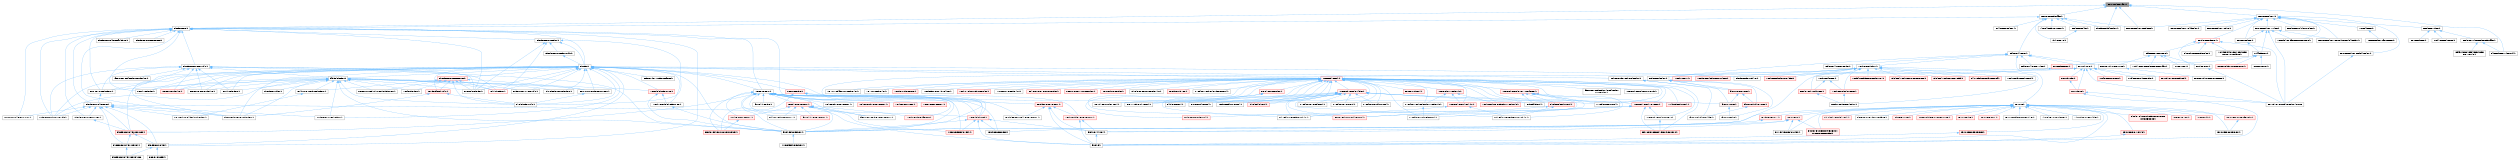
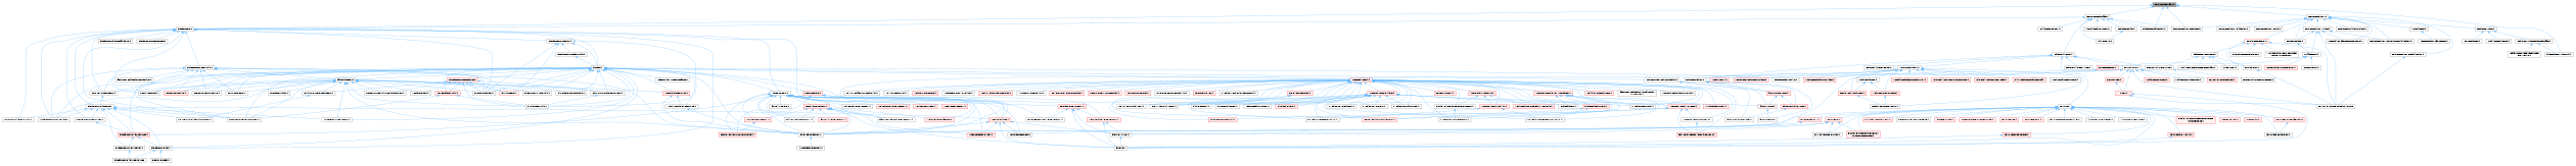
  digraph {
    node [color=grey40 fillcolor=white fontname=Helvetica fontsize=10 shape=box style=filled]
    edge [color=steelblue1 dir=back fontname=Helvetica fontsize=10 labelfontname=Helvetica labelfontsize=10 style=solid]
    n1 [color=gray40 fillcolor=grey60 fontcolor=black height=0.2 label="CompositeBuffer.h" width=0.4]
    n2 [height=0.2 label="CompactBinary.h" width=0.4]
    n3 [height=0.2 label="CompactBinaryPackage.h" width=0.4]
    n4 [height=0.2 label="FilePackageWriterUtil.h" width=0.4]
    n5 [height=0.2 label="CompressedBuffer.h" width=0.4]
    n6 [height=0.2 label="ShaderCore.h" width=0.4]
    n7 [height=0.2 label="ShaderSerialization.h" width=0.4]
    n8 [height=0.2 label="CompactBinaryContainerSerialization.h" width=0.4]
    n9 [height=0.2 label="CompactBinarySerialization.h" width=0.4]
    n10 [height=0.2 label="CompactBinaryValidation.h" width=0.4]
    n11 [height=0.2 label="CompactBinaryValue.h" width=0.4]
    n12 [height=0.2 label="CompactBinaryWriter.h" width=0.4]
    n13 [height=0.2 label="MaterialKeyGeneratorContext.h" width=0.4]
    n14 [height=0.2 label="StructuredLog.h" width=0.4]
    n15 [color=red height=0.2 label="CookDependency.h" width=0.4]
    n16 [height=0.2 label="CookDeterminismHelper.h" width=0.4]
    n17 [height=0.2 label="MPCollector.h" width=0.4]
    n18 [height=0.2 label="PackageWriter.h" width=0.4]
    n19 [height=0.2 label="BulkDataRegistry.h" width=0.4]
    n20 [height=0.2 label="EditorBulkData.h" width=0.4]
    n21 [height=0.2 label="LinkerSave.h" width=0.4]
    n22 [height=0.2 label="PackageTrailer.h" width=0.4]
    n23 [height=0.2 label="VirtualizationSystem.h" width=0.4]
    n24 [height=0.2 label="EngineSharedPCH.h" width=0.4]
    n25 [height=0.2 label="ClearReplacementShaders.h" width=0.4]
    n26 [height=0.2 label="CopyTextureShaders.h" width=0.4]
    n27 [height=0.2 label="CrossCompilerCommon.h" width=0.4]
    n28 [height=0.2 label="OneColorShader.h" width=0.4]
    n29 [height=0.2 label="ResolveShader.h" width=0.4]
    n30 [height=0.2 label="Shader.h" width=0.4]
    n31 [height=0.2 label="UpdateDescriptorHandle.h" width=0.4]
    n32 [height=0.2 label="ShaderCompiler.h" width=0.4]
    n33 [height=0.2 label="VertexFactory.h" width=0.4]
    n34 [height=0.2 label="ShaderCompilerCore.h" width=0.4]
    n35 [height=0.2 label="ShaderPreprocessTypes.h" width=0.4]
    n36 [height=0.2 label="ShaderCompilerDefinitions.h" width=0.4]
    n37 [height=0.2 label="ShaderParameterParser.h" width=0.4]
    n38 [height=0.2 label="ShaderParameterUtils.h" width=0.4]
    n39 [height=0.2 label="ShaderPermutation.h" width=0.4]
    n40 [height=0.2 label="SoundWaveLoadingBehavior.cpp" width=0.4]
    n41 [height=0.2 label="UnifiedError.h" width=0.4]
    n42 [height=0.2 label="BlueprintDependencies.h" width=0.4]
    n43 [height=0.2 label="CookEvents.h" width=0.4]
    n44 [height=0.2 label="ObjectSaveContext.h" width=0.4]
    n45 [height=0.2 label="WorldPartitionCookPackage\lContextInterface.h" width=0.4]
    n46 [height=0.2 label="AssetRegistryGenerator.h" width=0.4]
    n47 [height=0.2 label="ArchiveStackTrace.h" width=0.4]
    n48 [height=0.2 label="PackageWriterToSharedBuffer.h" width=0.4]
    n49 [height=0.2 label="SavePackage.h" width=0.4]
    n50 [color=red fillcolor="#FFF0F0" height=0.2 label="CoreDelegates.h" width=0.4]
    n51 [height=0.2 label="IoStatusError.h" width=0.4]
    n52 [color=red fillcolor="#FFF0F0" height=0.2 label="StreamableManagerError.h" width=0.4]
    n53 [height=0.2 label="ShaderCodeArchive.h" width=0.4]
    n54 [height=0.2 label="ArchiveSavePackageDataBuffer.h" width=0.4]
    n55 [height=0.2 label="HLODActor.h" width=0.4]
    n56 [height=0.2 label="SparseVolumeTexture.h" width=0.4]
    n57 [height=0.2 label="SparseVolumeTextureData.h" width=0.4]
    n58 [height=0.2 label="DefaultCookedFilePackage\lDDynamic.h" width=0.4]
    n59 [height=0.2 label="EditorBulkDataReader.h" width=0.4]
    n60 [height=0.2 label="EditorBulkDataWriter.h" width=0.4]
    n61 [height=0.2 label="HairDescription.h" width=0.4]
    n62 [height=0.2 label="MeshDescription.h" width=0.4]
    n63 [height=0.2 label="SoundWave.h" width=0.4]
    n64 [height=0.2 label="Texture.h" width=0.4]
    n65 [fillcolor="#FFF0F0" height=0.2 label="GroomAsset.h" width=0.4]
    n66 [height=0.2 label="GroomCache.h" width=0.4]
    n67 [color=red fillcolor="#FFF0F0" height=0.2 label="GroomBindingAsset.h" width=0.4]
    n68 [color=red fillcolor="#FFF0F0" height=0.2 label="GroomResources.h" width=0.4]
    n69 [height=0.2 label="MeshAttributePaintTool.h" width=0.4]
    n70 [height=0.2 label="MeshAttributes.h" width=0.4]
    n71 [color=red fillcolor="#FFF0F0" height=0.2 label="MeshDescriptionBase.h" width=0.4]
    n72 [height=0.2 label="StaticMeshDescription.h" width=0.4]
    n73 [color=red fillcolor="#FFF0F0" height=0.2 label="StaticMeshAttributes.h" width=0.4]
    n74 [color=red fillcolor="#FFF0F0" height=0.2 label="MeshAutoUV.h" width=0.4]
    n75 [color=red fillcolor="#FFF0F0" height=0.2 label="MeshDescriptionCommitter.h" width=0.4]
    n76 [color=red fillcolor="#FFF0F0" height=0.2 label="MeshDescriptionProvider.h" width=0.4]
    n77 [color=red fillcolor="#FFF0F0" height=0.2 label="ModelingObjectsCreationAPI.h" width=0.4]
    n78 [color=red fillcolor="#FFF0F0" height=0.2 label="SkeletalMeshLODImporterData.h" width=0.4]
    n79 [color=red fillcolor="#FFF0F0" height=0.2 label="SkeletalMeshSourceModel.h" width=0.4]
    n80 [color=red fillcolor="#FFF0F0" height=0.2 label="SkinWeightsAttributesRef.h" width=0.4]
    n81 [color=red fillcolor="#FFF0F0" height=0.2 label="AudioDecompress.h" width=0.4]
    n82 [height=0.2 label="AudioStreamingCache.h" width=0.4]
    n83 [height=0.2 label="EngineMinimal.h" width=0.4]
-   n84 [color=red fillcolor="#FFF0F0" height=0.2 label="SoundCue.h" width=0.4]
+   n84 [color=red fillcolor="#FFF0F0" height=0.2 label="Types.h" width=0.4]
    n85 [color=red fillcolor="#FFF0F0" height=0.2 label="SoundNode.h" width=0.4]
    n86 [color=red fillcolor="#FFF0F0" height=0.2 label="SoundWaveProcedural.h" width=0.4]
    n87 [height=0.2 label="Engine.h" width=0.4]
    n88 [height=0.2 label="CurveLinearColorAtlas.h" width=0.4]
    n89 [color=red fillcolor="#FFF0F0" height=0.2 label="DisplayClusterConfiguration\lTypes_PostRender.h" width=0.4]
    n90 [color=red fillcolor="#FFF0F0" height=0.2 label="DisplayClusterShaderParameters\l_ShaderCore.h" width=0.4]
    n91 [color=red fillcolor="#FFF0F0" height=0.2 label="IStereoLayers.h" width=0.4]
    n92 [color=red fillcolor="#FFF0F0" height=0.2 label="ImageUtils.h" width=0.4]
    n93 [color=red fillcolor="#FFF0F0" height=0.2 label="LandscapeProxy.h" width=0.4]
    n94 [color=red fillcolor="#FFF0F0" height=0.2 label="PhysicalMaterialMask.h" width=0.4]
    n95 [height=0.2 label="SlateTextureAtlasInterface.h" width=0.4]
    n96 [color=red fillcolor="#FFF0F0" height=0.2 label="SlateTextures.h" width=0.4]
    n97 [color=red fillcolor="#FFF0F0" height=0.2 label="StreamableTextureResource.h" width=0.4]
    n98 [color=red fillcolor="#FFF0F0" height=0.2 label="Texture2D.h" width=0.4]
    n99 [color=red fillcolor="#FFF0F0" height=0.2 label="Texture2DDynamic.h" width=0.4]
    n100 [color=red fillcolor="#FFF0F0" height=0.2 label="TextureCube.h" width=0.4]
    n101 [height=0.2 label="TextureExporterDDS.h" width=0.4]
    n102 [color=red fillcolor="#FFF0F0" height=0.2 label="TextureExporterGeneric.h" width=0.4]
    n103 [color=red fillcolor="#FFF0F0" height=0.2 label="TextureFactory.h" width=0.4]
    n104 [height=0.2 label="TextureReferenceResolver.h" width=0.4]
    n105 [color=red fillcolor="#FFF0F0" height=0.2 label="TextureRenderTarget.h" width=0.4]
    n106 [height=0.2 label="VirtualTextureAdapter.h" width=0.4]
    n107 [height=0.2 label="VirtualTextureBuilder.h" width=0.4]
    n108 [height=0.2 label="GroomBindingBuilder.h" width=0.4]
    n109 [height=0.2 label="UnrealEdSharedPCH.h" width=0.4]
    n110 [height=0.2 label="LandscapeRender.h" width=0.4]
    n111 [color=red height=0.2 label="BinkShaders.h" width=0.4]
    n112 [height=0.2 label="CommonRenderResources.h" width=0.4]
    n113 [height=0.2 label="PixelShaderUtils.h" width=0.4]
    n114 [height=0.2 label="CubemapUnwrapUtils.h" width=0.4]
    n115 [height=0.2 label="DebugViewModeInterface.h" width=0.4]
    n116 [height=0.2 label="GlobalShader.h" width=0.4]
    n117 [color=red fillcolor="#FFF0F0" height=0.2 label="MaterialShaderType.h" width=0.4]
    n118 [height=0.2 label="MeshMaterialShaderType.h" width=0.4]
    n119 [height=0.2 label="OculusShaders.h" width=0.4]
    n120 [color=red fillcolor="#FFF0F0" height=0.2 label="ScreenRendering.h" width=0.4]
    n121 [height=0.2 label="SimpleElementShaders.h" width=0.4]
    n122 [height=0.2 label="StereoLayerRendering.h" width=0.4]
    n123 [height=0.2 label="UpdateTextureShaders.h" width=0.4]
    n124 [height=0.2 label="HairStrandsMeshProjection.h" width=0.4]
    n125 [color=red fillcolor="#FFF0F0" height=0.2 label="InteractiveTool.h" width=0.4]
    n126 [color=red fillcolor="#FFF0F0" height=0.2 label="MaterialShared.h" width=0.4]
    n127 [color=red fillcolor="#FFF0F0" height=0.2 label="PSOPrecache.h" width=0.4]
    n128 [color=red fillcolor="#FFF0F0" height=0.2 label="RenderGraphUtils.h" width=0.4]
    n129 [color=red fillcolor="#FFF0F0" height=0.2 label="ShaderCompilerJobTypes.h" width=0.4]
    n130 [color=red fillcolor="#FFF0F0" height=0.2 label="ShaderParameterStruct.h" width=0.4]
    n131 [height=0.2 label="ODSCManager.h" width=0.4]
    n132 [height=0.2 label="ShaderCompilerInternal.cpp" width=0.4]
    n133 [color=red fillcolor="#FFF0F0" height=0.2 label="InstancedStaticMesh.h" width=0.4]
    n134 [color=red fillcolor="#FFF0F0" height=0.2 label="StaticMeshComponentHelper.h" width=0.4]
    n135 [height=0.2 label="GPUSkinCache.h" width=0.4]
    n136 [color=red fillcolor="#FFF0F0" height=0.2 label="GPUSkinVertexFactory.h" width=0.4]
    n137 [height=0.2 label="GeometryCacheVertexFactory.h" width=0.4]
    n138 [height=0.2 label="HairCardsVertexFactory.h" width=0.4]
    n139 [color=red fillcolor="#FFF0F0" height=0.2 label="HairStrandsVertexFactory.h" width=0.4]
    n140 [color=red fillcolor="#FFF0F0" height=0.2 label="LocalVertexFactory.h" width=0.4]
    n141 [color=red fillcolor="#FFF0F0" height=0.2 label="MeshRenderBufferSet.h" width=0.4]
    n142 [color=red fillcolor="#FFF0F0" height=0.2 label="NaniteVertexFactory.h" width=0.4]
    n143 [height=0.2 label="SplineMeshSceneProxy.h" width=0.4]
    n144 [color=red fillcolor="#FFF0F0" height=0.2 label="MeshParticleVertexFactory.h" width=0.4]
    n145 [color=red fillcolor="#FFF0F0" height=0.2 label="NaniteResources.h" width=0.4]
    n146 [height=0.2 label="ParticleBeamTrailVertexFactory.h" width=0.4]
    n147 [color=red fillcolor="#FFF0F0" height=0.2 label="ParticleVertexFactory.h" width=0.4]
    n148 [color=red fillcolor="#FFF0F0" height=0.2 label="WaterVertexFactory.h" width=0.4]
    n149 [height=0.2 label="RayTracingValidationShaders.h" width=0.4]
    n150 [height=0.2 label="ShaderCompilerInternal.h" width=0.4]
    n151 [height=0.2 label="GeometryCollectionRendering.h" width=0.4]
    n152 [height=0.2 label="ShaderPermutationUtils.h" width=0.4]
    n153 [height=0.2 label="BuiltInRayTracingShaders.h" width=0.4]
    n154 [height=0.2 label="MediaShaders.h" width=0.4]
    n155 [height=0.2 label="PrecomputedVolumetricLightmap.h" width=0.4]
    n156 [height=0.2 label="ShaderBundles.h" width=0.4]
    n157 [color=red fillcolor="#FFF0F0" height=0.2 label="BaseBrushTool.h" width=0.4]
    n158 [color=red fillcolor="#FFF0F0" height=0.2 label="BaseMeshFromSplinesTool.h" width=0.4]
    n159 [height=0.2 label="ClickDragTool.h" width=0.4]
+   n160 [color=red fillcolor="#FFF0F0" height=0.2 label="CollisionPropertySets.h" width=0.4]
    n161 [height=0.2 label="CubeGridTool.h" width=0.4]
    n162 [height=0.2 label="DrawAndRevolveTool.h" width=0.4]
    n163 [color=red fillcolor="#FFF0F0" height=0.2 label="EdModeInteractiveToolsContext.h" width=0.4]
    n164 [height=0.2 label="ExtractSplineTool.h" width=0.4]
    n165 [height=0.2 label="GeometrySelectionVisualization\lProperties.h" width=0.4]
    n166 [color=red fillcolor="#FFF0F0" height=0.2 label="InteractionMechanic.h" width=0.4]
    n167 [color=red fillcolor="#FFF0F0" height=0.2 label="InteractiveToolActivity.h" width=0.4]
    n168 [height=0.2 label="PolyEditInsertEdgeActivity.h" width=0.4]
    n169 [height=0.2 label="PolyEditInsertEdgeLoopActivity.h" width=0.4]
    n170 [color=red fillcolor="#FFF0F0" height=0.2 label="MeshTopologySelectionMechanic.h" width=0.4]
-   n171 [height=0.2 label="UVEditorMeshSelectionMechanic.h" width=0.4]
+   n171 [height=0.2 label="DisplayClusterShaderParameters.h" width=0.4]
    n172 [height=0.2 label="UVEditorBrushSelectTool.h" width=0.4]
    n173 [color=red fillcolor="#FFF0F0" height=0.2 label="InteractiveToolBuilder.h" width=0.4]
    n174 [color=red fillcolor="#FFF0F0" height=0.2 label="InteractiveToolManager.h" width=0.4]
    n175 [height=0.2 label="InteractiveToolsContext.h" width=0.4]
    n176 [color=red fillcolor="#FFF0F0" height=0.2 label="ToolSceneQueriesUtil.h" width=0.4]
    n177 [height=0.2 label="LatticeDeformerTool.h" width=0.4]
    n178 [color=red fillcolor="#FFF0F0" height=0.2 label="SingleClickTool.h" width=0.4]
    n179 [height=0.2 label="UVEditorLayerEditTool.h" width=0.4]
    n180 [height=0.2 label="UVEditorLayoutTool.h" width=0.4]
    n181 [height=0.2 label="UVEditorSeamTool.h" width=0.4]
    n182 [height=0.2 label="UVEditorTransformTool.h" width=0.4]
    n183 [color=red fillcolor="#FFF0F0" height=0.2 label="InteractiveToolQueryInterfaces.h" width=0.4]
    n184 [color=red fillcolor="#FFF0F0" height=0.2 label="MultiSelectionTool.h" width=0.4]
    n185 [color=red fillcolor="#FFF0F0" height=0.2 label="SingleSelectionTool.h" width=0.4]
    n186 [height=0.2 label="InteractiveToolsCommands.h" width=0.4]
    n187 [height=0.2 label="KeyAsModifierInputBehavior.h" width=0.4]
    n188 [height=0.2 label="KeyInputBehavior.h" width=0.4]
    n189 [color=red fillcolor="#FFF0F0" height=0.2 label="MeshBrushOpBase.h" width=0.4]
    n190 [height=0.2 label="MeshElementsVisualizer.h" width=0.4]
    n191 [color=red fillcolor="#FFF0F0" height=0.2 label="MeshUVChannelProperties.h" width=0.4]
    n192 [height=0.2 label="MouseHoverBehavior.h" width=0.4]
    n193 [color=red fillcolor="#FFF0F0" height=0.2 label="PolygroupLayersProperties.h" width=0.4]
    n194 [color=red fillcolor="#FFF0F0" height=0.2 label="RecomputeUVsProperties.h" width=0.4]
    n195 [color=red fillcolor="#FFF0F0" height=0.2 label="RemeshProperties.h" width=0.4]
    n196 [height=0.2 label="RevolveBoundaryTool.h" width=0.4]
    n197 [color=red fillcolor="#FFF0F0" height=0.2 label="RevolveProperties.h" width=0.4]
    n198 [height=0.2 label="SingleKeyCaptureBehavior.h" width=0.4]
    n199 [color=red fillcolor="#FFF0F0" height=0.2 label="TexelDensityOp.h" width=0.4]
    n200 [height=0.2 label="UVEditorMechanicAdapterTool.h" width=0.4]
    n1 -> n2
    n1 -> n3
    n1 -> n4
    n1 -> n5
    n1 -> n6
    n1 -> n7
    n2 -> n3
    n2 -> n8
    n2 -> n9
    n2 -> n10
    n2 -> n11
    n2 -> n12
    n2 -> n13
    n2 -> n14
    n2 -> n15
    n2 -> n16
    n2 -> n17
    n2 -> n18
    n5 -> n3
    n5 -> n6
    n5 -> n7
    n5 -> n19
    n5 -> n20
    n5 -> n21
    n5 -> n22
    n5 -> n23
    n6 -> n24
    n6 -> n25
    n6 -> n26
    n6 -> n27
    n6 -> n28
    n6 -> n29
    n6 -> n30
    n6 -> n31
    n6 -> n32
    n6 -> n33
    n6 -> n34
    n6 -> n35
    n6 -> n36
    n6 -> n37
    n6 -> n38
    n6 -> n39
    n9 -> n40
    n12 -> n8
    n12 -> n13
    n12 -> n14
    n12 -> n40
    n12 -> n41
    n14 -> n41
    n15 -> n40
    n15 -> n42
    n15 -> n43
    n15 -> n44
    n15 -> n45
    n17 -> n46
    n18 -> n47
    n18 -> n48
    n18 -> n49
    n20 -> n56
    n20 -> n59
    n20 -> n60
    n20 -> n61
    n20 -> n62
    n20 -> n63
    n20 -> n64
    n22 -> n21
    n24 -> n109
    n26 -> n34
    n30 -> n24
    n30 -> n25
    n30 -> n26
    n30 -> n28
    n30 -> n29
    n30 -> n31
    n30 -> n32
    n30 -> n33
    n30 -> n53
    n30 -> n111
    n30 -> n112
    n30 -> n113
    n30 -> n114
    n30 -> n115
    n30 -> n116
    n30 -> n117
    n30 -> n118
    n30 -> n119
    n30 -> n120
    n30 -> n121
    n30 -> n122
    n30 -> n123
    n30 -> n124
    n30 -> n125
    n30 -> n126
    n30 -> n127
    n30 -> n128
    n30 -> n129
    n30 -> n130
    n32 -> n131
    n32 -> n132
    n33 -> n24
    n33 -> n110
    n33 -> n126
    n33 -> n129
    n33 -> n133
    n33 -> n134
    n33 -> n135
    n33 -> n136
    n33 -> n137
    n33 -> n138
    n33 -> n139
    n33 -> n140
    n33 -> n141
    n33 -> n142
    n33 -> n143
    n33 -> n144
    n33 -> n145
    n33 -> n146
    n33 -> n147
    n33 -> n148
    n34 -> n25
    n34 -> n27
    n34 -> n31
    n34 -> n32
    n34 -> n35
    n34 -> n123
    n34 -> n126
    n34 -> n129
    n34 -> n149
    n34 -> n150
    n35 -> n129
    n38 -> n24
    n38 -> n25
    n38 -> n26
    n38 -> n28
    n38 -> n31
    n38 -> n111
    n38 -> n116
    n38 -> n119
    n38 -> n120
    n38 -> n122
    n38 -> n151
    n39 -> n28
    n39 -> n30
    n39 -> n111
    n39 -> n113
    n39 -> n152
    n41 -> n50
    n41 -> n51
    n41 -> n52
    n43 -> n40
    n44 -> n43
    n44 -> n54
    n44 -> n55
    n44 -> n56
    n48 -> n4
    n48 -> n58
    n50 -> n53
    n56 -> n57
    n61 -> n65
    n61 -> n66
    n61 -> n67
    n61 -> n68
    n62 -> n61
    n62 -> n69
    n62 -> n70
    n62 -> n71
    n62 -> n72
    n62 -> n73
    n62 -> n74
    n62 -> n75
    n62 -> n76
    n62 -> n77
    n62 -> n78
    n62 -> n79
    n62 -> n80
    n63 -> n24
    n63 -> n40
    n63 -> n81
    n63 -> n82
    n63 -> n83
    n63 -> n84
    n63 -> n85
    n63 -> n86
    n64 -> n24
    n64 -> n87
    n64 -> n88
    n64 -> n89
    n64 -> n90
    n64 -> n91
    n64 -> n92
    n64 -> n93
    n64 -> n94
    n64 -> n95
    n64 -> n96
    n64 -> n97
    n64 -> n98
    n64 -> n99
    n64 -> n100
    n64 -> n101
    n64 -> n102
    n64 -> n103
    n64 -> n104
    n64 -> n105
    n64 -> n106
    n64 -> n107
    n65 -> n66
    n67 -> n108
    n68 -> n65
    n68 -> n67
    n70 -> n71
    n70 -> n73
    n71 -> n72
    n73 -> n72
    n83 -> n87
    n84 -> n40
    n84 -> n87
    n85 -> n84
    n93 -> n110
    n98 -> n24
    n98 -> n83
    n98 -> n88
    n98 -> n89
    n99 -> n87
    n102 -> n101
    n105 -> n87
    n112 -> n113
    n116 -> n24
    n116 -> n25
    n116 -> n26
    n116 -> n28
    n116 -> n29
    n116 -> n31
    n116 -> n111
    n116 -> n112
    n116 -> n113
    n116 -> n114
    n116 -> n117
    n116 -> n119
    n116 -> n120
    n116 -> n121
    n116 -> n122
    n116 -> n123
    n116 -> n153
    n116 -> n154
    n116 -> n155
    n116 -> n156
    n117 -> n24
    n117 -> n118
    n118 -> n24
    n124 -> n68
    n124 -> n108
    n125 -> n157
    n125 -> n158
    n125 -> n159
+   n125 -> n160
    n125 -> n161
    n125 -> n162
    n125 -> n163
    n125 -> n164
    n125 -> n165
    n125 -> n166
    n125 -> n167
    n125 -> n168
    n125 -> n169
    n125 -> n170
    n125 -> n171
    n125 -> n172
    n125 -> n173
    n125 -> n174
    n125 -> n175
    n125 -> n176
    n125 -> n177
    n125 -> n178
    n125 -> n179
    n125 -> n180
    n125 -> n181
    n125 -> n182
    n125 -> n183
    n125 -> n184
    n125 -> n185
    n125 -> n186
    n125 -> n187
    n125 -> n188
    n125 -> n189
    n125 -> n190
    n125 -> n191
    n125 -> n192
    n125 -> n193
    n125 -> n194
    n125 -> n195
    n125 -> n196
    n125 -> n197
    n125 -> n198
    n125 -> n199
    n125 -> n200
    n126 -> n24
    n126 -> n83
    n126 -> n87
    n126 -> n110
    n126 -> n133
    n127 -> n65
    n127 -> n126
    n127 -> n134
    n128 -> n25
    n128 -> n113
    n129 -> n32
    n129 -> n150
    n130 -> n28
    n130 -> n111
    n130 -> n112
    n130 -> n113
    n130 -> n128
    n130 -> n153
    n130 -> n154
    n130 -> n155
    n140 -> n24
    n140 -> n87
    n140 -> n133
    n140 -> n136
    n140 -> n137
    n140 -> n141
    n140 -> n142
    n140 -> n143
    n142 -> n134
    n144 -> n83
    n144 -> n87
    n147 -> n83
    n147 -> n87
    n147 -> n144
    n147 -> n146
    n150 -> n132
    n152 -> n30
    n153 -> n149
    n166 -> n167
    n166 -> n170
    n166 -> n171
    n167 -> n168
    n167 -> n169
    n171 -> n172
    n173 -> n158
    n173 -> n159
    n173 -> n161
    n173 -> n162
    n173 -> n164
    n173 -> n168
    n173 -> n169
    n173 -> n174
    n173 -> n177
    n173 -> n178
    n173 -> n179
    n173 -> n180
    n173 -> n181
    n173 -> n182
    n174 -> n158
    n174 -> n163
    n174 -> n175
    n174 -> n176
    n175 -> n163
    n183 -> n158
    n183 -> n161
    n183 -> n172
    n183 -> n181
    n183 -> n184
    n183 -> n185
    n185 -> n168
    n185 -> n169
    n197 -> n162
    n197 -> n196
  }
